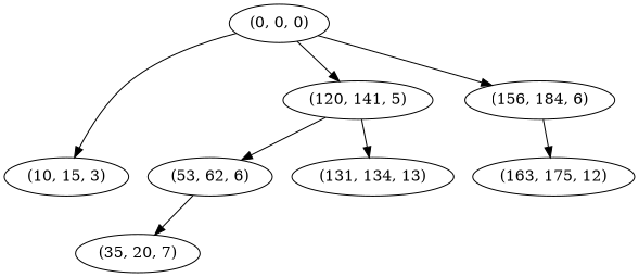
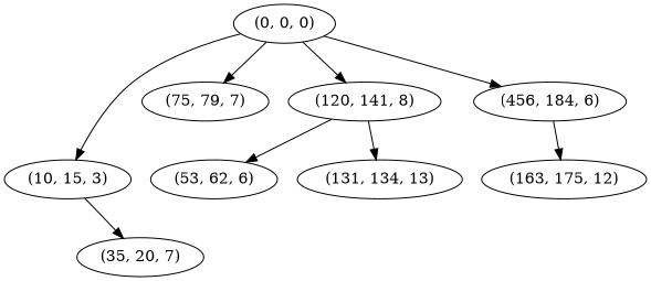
  digraph {
    n1 [label="(10, 15, 3)"]
    "(0, 0, 0)"
-   "(120, 141, 8)" [label="(120, 141, 5)"]
-   "(156, 184, 6)"
+   "(75, 79, 7)"
+   "(120, 141, 8)"
+   "(156, 184, 6)" [label="(456, 184, 6)"]
    n6 [label="(35, 20, 7)"]
    "(53, 62, 6)"
    "(131, 134, 13)"
    "(163, 175, 12)"
-   "(53, 62, 6)" -> n6
+   n1 -> n6
    "(0, 0, 0)" -> n1
+   "(0, 0, 0)" -> "(75, 79, 7)"
    "(0, 0, 0)" -> "(120, 141, 8)"
    "(0, 0, 0)" -> "(156, 184, 6)"
    "(120, 141, 8)" -> "(53, 62, 6)"
    "(120, 141, 8)" -> "(131, 134, 13)"
    "(156, 184, 6)" -> "(163, 175, 12)"
  }
